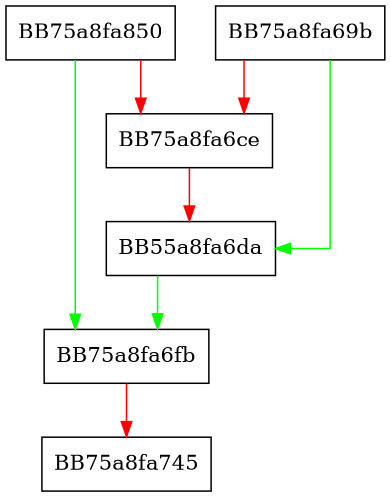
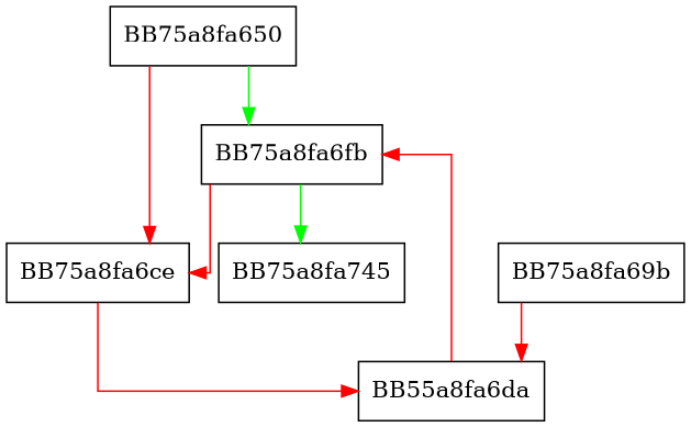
  digraph {
    splines=ortho
    node [shape=box]
    edge [color=red]
-   BB75a8fa650 [label=BB75a8fa850]
+   BB75a8fa650
    BB75a8fa6fb
    BB75a8fa6ce
    n4 [label=BB75a8fa745]
    n5 [label=BB55a8fa6da]
    BB75a8fa69b
    BB75a8fa650 -> BB75a8fa6fb [color=green]
    BB75a8fa650 -> BB75a8fa6ce
-   BB75a8fa6fb -> n4
+   BB75a8fa6fb -> n4 [color=green]
    BB75a8fa6ce -> n5
-   n5 -> BB75a8fa6fb [color=green]
-   BB75a8fa69b -> BB75a8fa6ce
-   BB75a8fa69b -> n5 [color=green]
+   n5 -> BB75a8fa6fb
+   BB75a8fa6fb -> BB75a8fa6ce
+   BB75a8fa69b -> n5
  }
